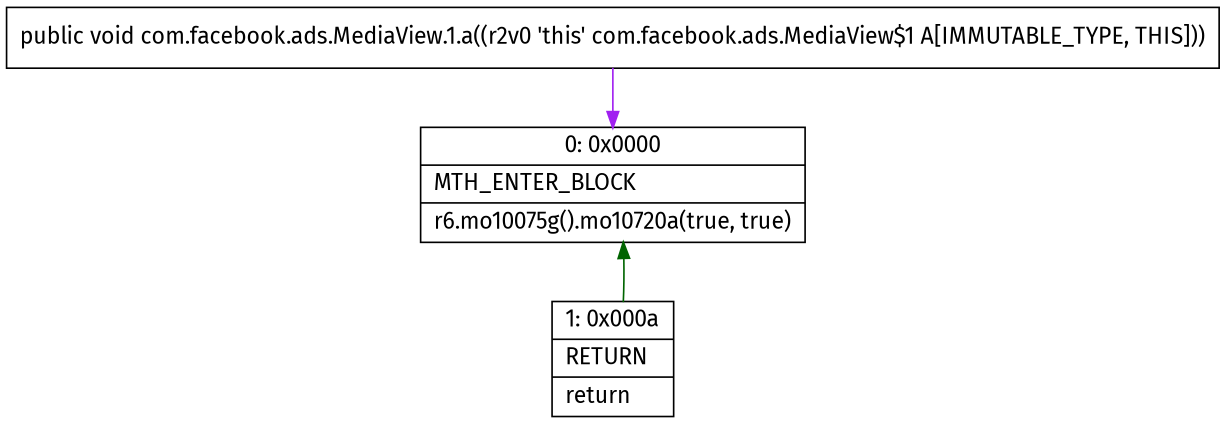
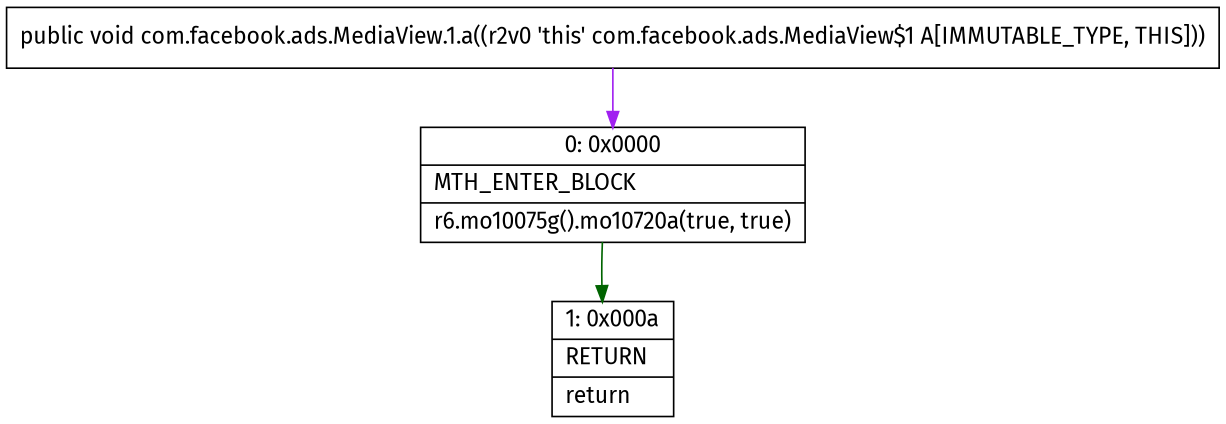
  digraph {
    fontname="Fira Sans"
    node [shape=record fontname="Fira Sans"]
    edge [fontname="Fira Sans"]
    n1 [label="{0\:\ 0x0000|MTH_ENTER_BLOCK\l|r6.mo10075g().mo10720a(true, true)\l}"]
    n2 [label="{1\:\ 0x000a|RETURN\l|return\l}"]
    n3 [label="{public void com.facebook.ads.MediaView.1.a((r2v0 'this' com.facebook.ads.MediaView$1 A[IMMUTABLE_TYPE, THIS])) }"]
-   n2 -> n1 [color=darkgreen]
+   n1 -> n2 [color=darkgreen]
    n3 -> n1 [color=purple]
  }
